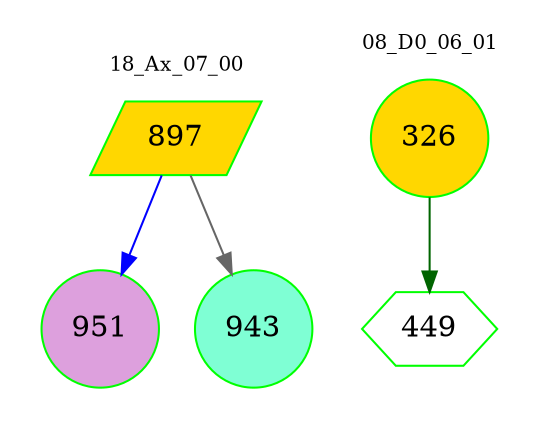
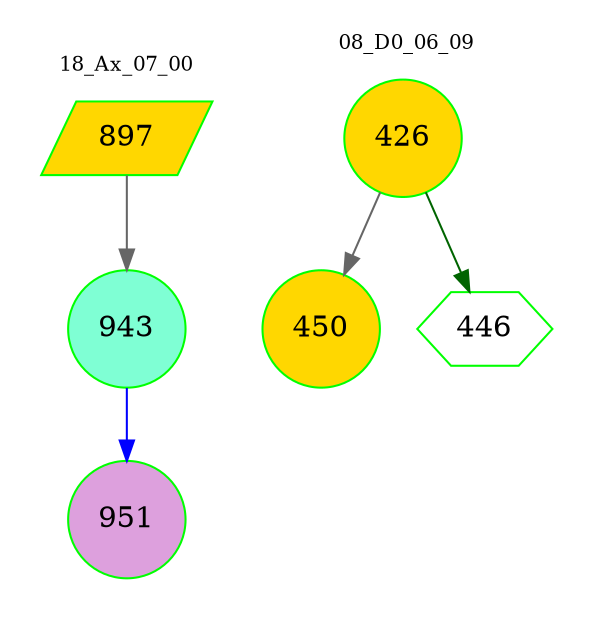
  digraph {
    node [color=green fillcolor=gold shape=circle style=filled]
    edge [arrowhead=normal color=gray40]
    n1 [label=897 shape=parallelogram]
    n2 [fillcolor=plum label=951]
    n3 [fillcolor=aquamarine label=943]
-   n4 [label=326]
-   n6 [fillcolor=white label=449 shape=hexagon]
+   n4 [label=426]
+   n5 [label=450]
+   n6 [fillcolor=white label=446 shape=hexagon]
    subgraph cluster_1 {
      color=white
      fontsize=10
      label="18_Ax_07_00"
      n1
      n2
      n3
    }
    subgraph cluster_2 {
      color=white
      fontsize=10
-     label="08_D0_06_01"
+     label="08_D0_06_09"
      n4
+     n5
      n6
    }
-   n1 -> n2 [color=blue]
+   n3 -> n2 [color=blue]
    n1 -> n3
+   n4 -> n5
    n4 -> n6 [color=darkgreen]
  }
